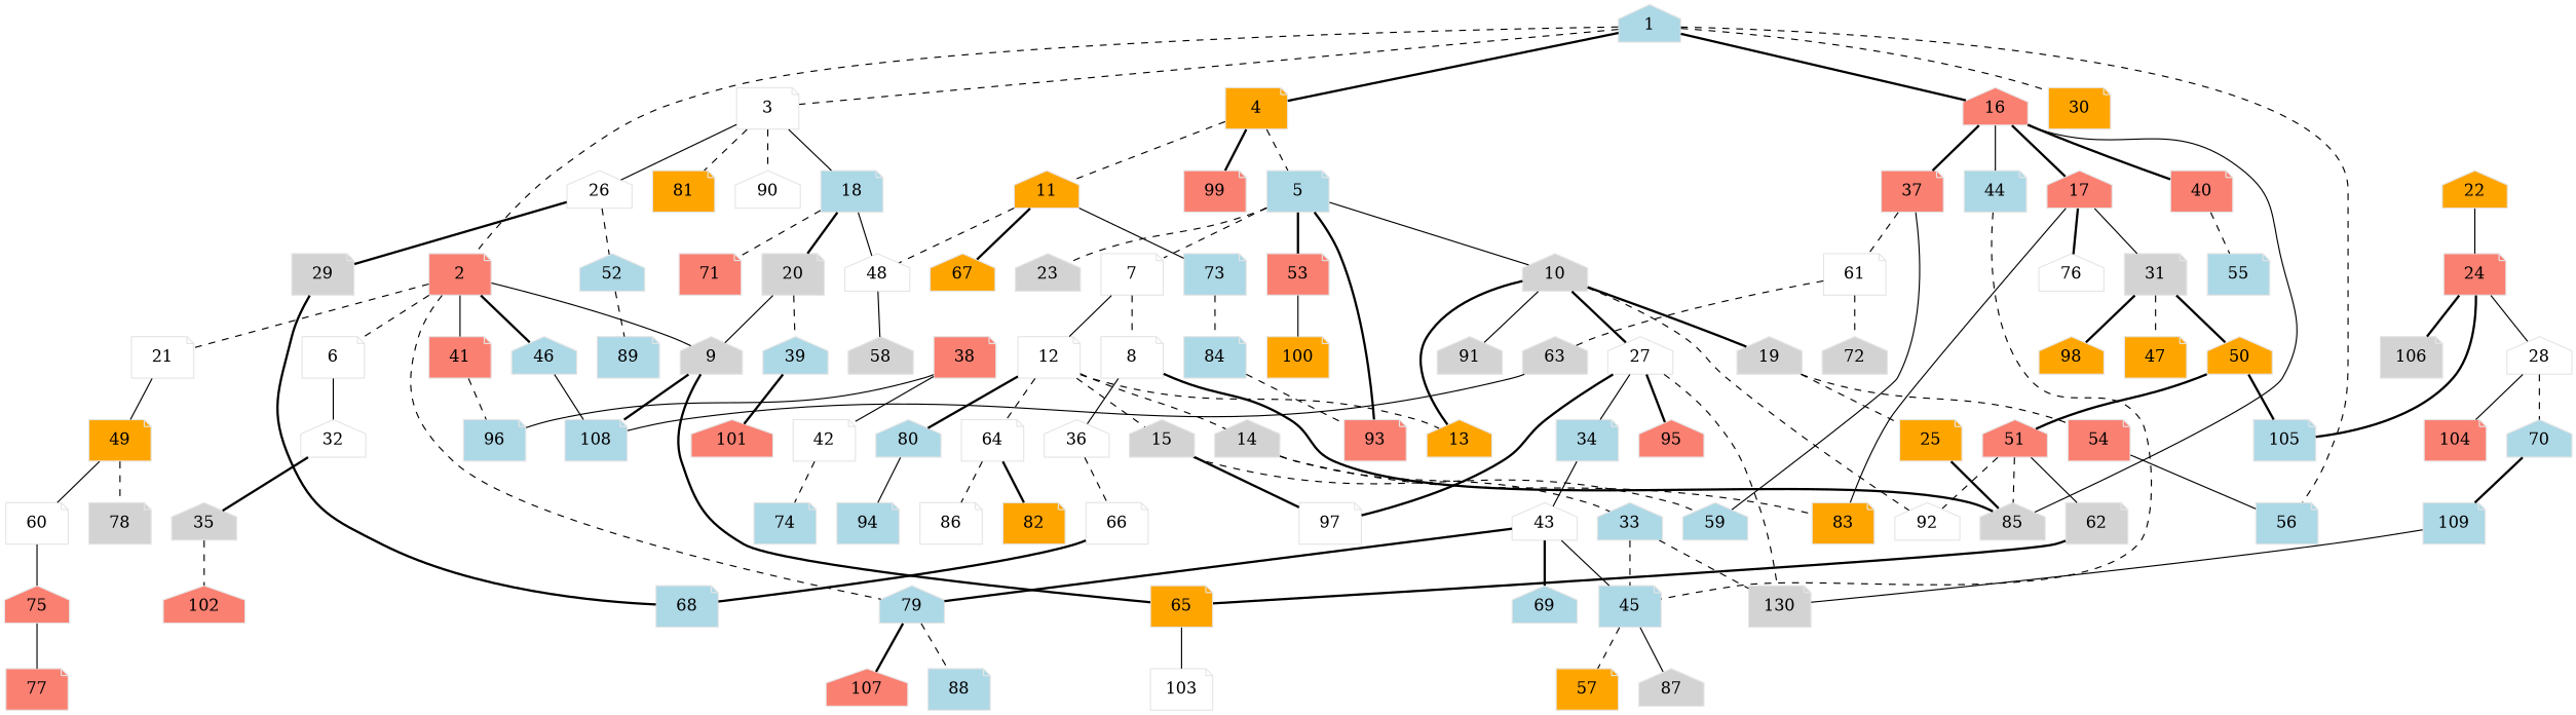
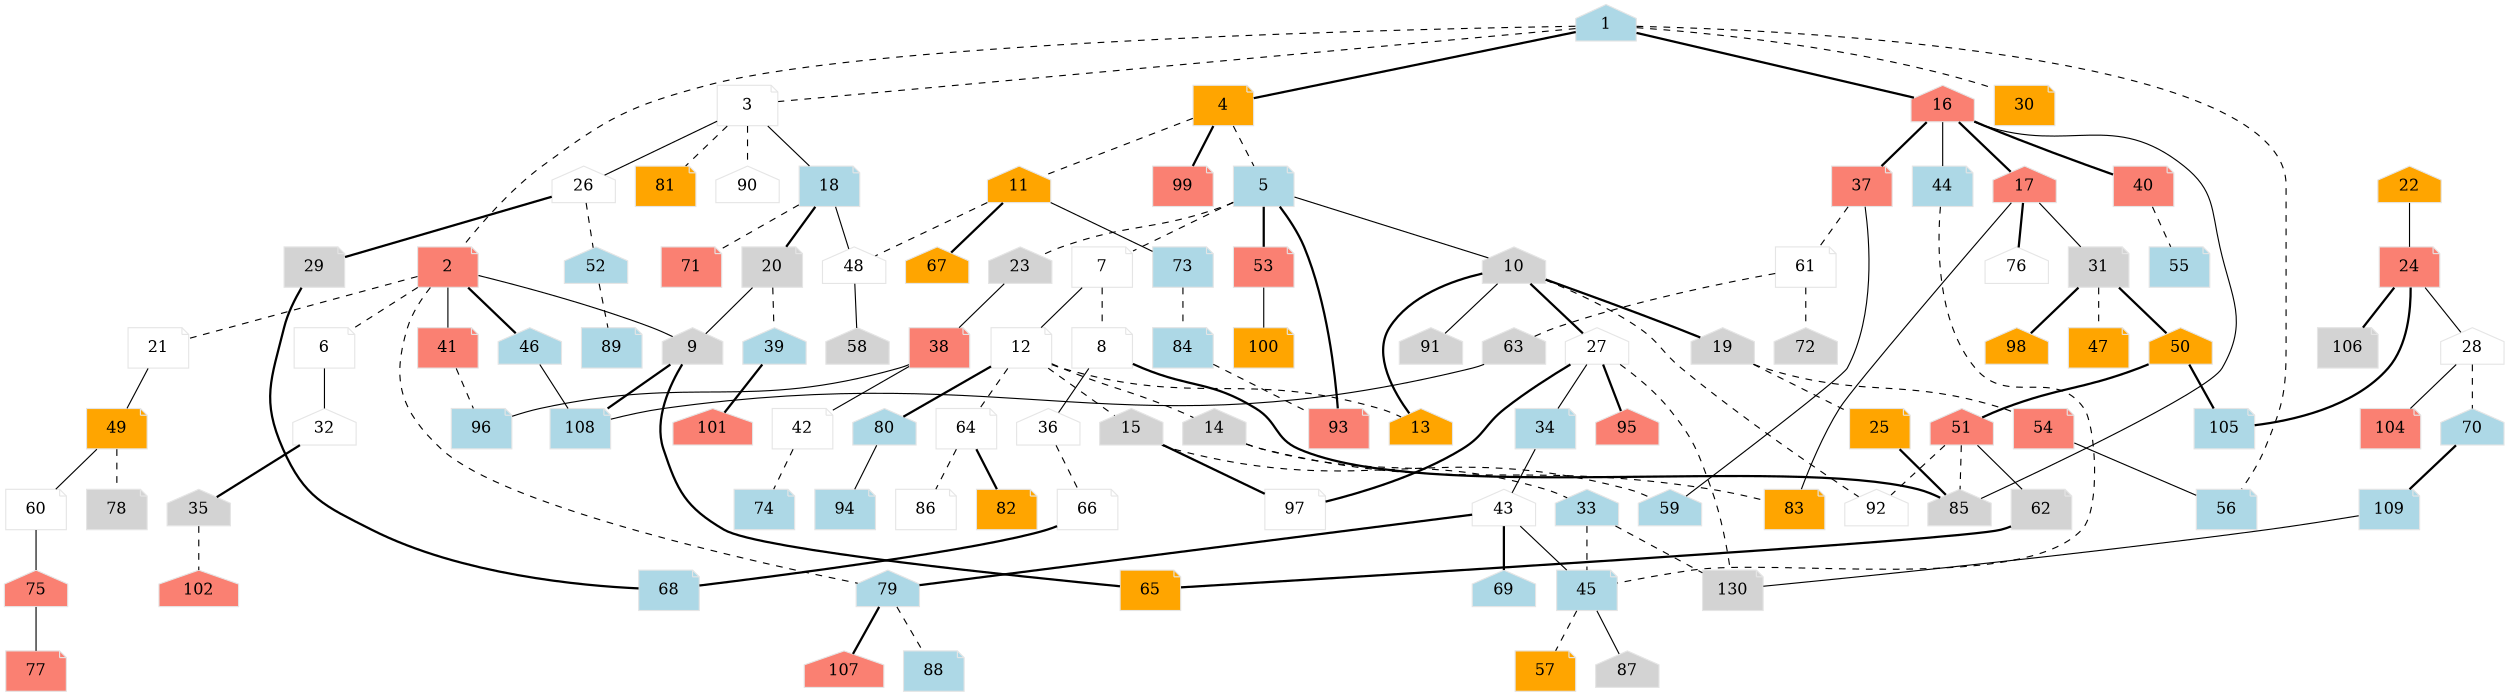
  graph {
    node [color=gray90 fillcolor=lightblue shape=note style=filled]
    edge [style=dashed]
    1 [shape=house]
    2 [fillcolor=salmon]
    3 [fillcolor=white]
    4 [fillcolor=orange]
    16 [fillcolor=salmon shape=house]
    30 [fillcolor=orange]
    56
    6 [fillcolor=white]
    9 [fillcolor=lightgrey shape=house]
    21 [fillcolor=white]
    41 [fillcolor=salmon]
    46 [shape=house]
    79 [shape=house]
    18
    26 [fillcolor=white shape=house]
    81 [fillcolor=orange]
    90 [fillcolor=white shape=house]
    5
    11 [fillcolor=orange shape=house]
    99 [fillcolor=salmon]
    85 [fillcolor=lightgrey shape=house]
    17 [fillcolor=salmon shape=house]
    37 [fillcolor=salmon]
    40 [fillcolor=salmon]
    44
    32 [fillcolor=white shape=house]
    65 [fillcolor=orange]
    108
    49 [fillcolor=orange]
    96
    88
    107 [fillcolor=salmon shape=house]
    48 [fillcolor=white shape=house]
    20 [fillcolor=lightgrey]
    71 [fillcolor=salmon]
    29 [fillcolor=lightgrey]
    52 [shape=house]
    7 [fillcolor=white]
    10 [fillcolor=lightgrey shape=house]
    23 [fillcolor=lightgrey shape=house]
    53 [fillcolor=salmon]
    93 [fillcolor=salmon]
    67 [fillcolor=orange shape=house]
    73
    98 [fillcolor=orange shape=house]
    8 [fillcolor=white]
    12 [fillcolor=white]
    13 [fillcolor=orange shape=house]
    19 [fillcolor=lightgrey shape=house]
    27 [fillcolor=white shape=house]
    91 [fillcolor=lightgrey shape=house]
    92 [fillcolor=white shape=house]
    38 [fillcolor=salmon]
    100 [fillcolor=orange]
    35 [fillcolor=lightgrey shape=house]
    36 [fillcolor=white shape=house]
    14 [fillcolor=lightgrey shape=house]
    15 [fillcolor=lightgrey shape=house]
    64 [fillcolor=white]
    80 [shape=house]
    66 [fillcolor=white]
-   103 [fillcolor=white]
    25 [fillcolor=orange]
    54 [fillcolor=salmon]
    34
    95 [fillcolor=salmon shape=house]
    97 [fillcolor=white]
    n68 [fillcolor=lightgrey label=130]
    58 [fillcolor=lightgrey shape=house]
    84
    33 [shape=house]
    83 [fillcolor=orange]
    59 [shape=house]
    82 [fillcolor=orange]
    86 [fillcolor=white]
    94
    45
    43 [fillcolor=white shape=house]
    31 [fillcolor=lightgrey]
    76 [fillcolor=white shape=house]
    61 [fillcolor=white]
    55
    47 [fillcolor=orange]
    50 [fillcolor=orange shape=house]
    39 [shape=house]
    22 [fillcolor=orange shape=house]
    24 [fillcolor=salmon]
    101 [fillcolor=salmon shape=house]
    60 [fillcolor=white]
    78 [fillcolor=lightgrey]
    28 [fillcolor=white shape=house]
    105
    106 [fillcolor=lightgrey]
    42 [fillcolor=white]
    70 [shape=house]
    104 [fillcolor=salmon]
    68
    89
    109
    51 [fillcolor=salmon shape=house]
    102 [fillcolor=salmon shape=house]
    57 [fillcolor=orange]
    87 [fillcolor=lightgrey shape=house]
    69 [shape=house]
    63 [fillcolor=lightgrey shape=house]
    72 [fillcolor=lightgrey shape=house]
    74
    75 [fillcolor=salmon shape=house]
    62 [fillcolor=lightgrey]
    77 [fillcolor=salmon]
    1 -- 2
    1 -- 3
    1 -- 4 [style=bold]
    1 -- 16 [style=bold]
    1 -- 30
    1 -- 56
    2 -- 6
    2 -- 9 [style=solid]
    2 -- 21
    2 -- 41 [style=solid]
    2 -- 46 [style=bold]
    2 -- 79
    3 -- 18 [style=solid]
    3 -- 26 [style=solid]
    3 -- 81
    3 -- 90
    4 -- 5
    4 -- 11
    4 -- 99 [style=bold]
    16 -- 85 [style=solid]
    16 -- 17 [style=bold]
    16 -- 37 [style=bold]
    16 -- 40 [style=bold]
    16 -- 44 [style=solid]
    6 -- 32 [style=solid]
    9 -- 65 [style=bold]
    9 -- 108 [style=bold]
    21 -- 49 [style=solid]
    41 -- 96
    46 -- 108 [style=solid]
    79 -- 88
    79 -- 107 [style=bold]
    18 -- 48 [style=solid]
    18 -- 20 [style=bold]
    18 -- 71
    26 -- 29 [style=bold]
    26 -- 52
    5 -- 7
    5 -- 10 [style=solid]
    5 -- 23
    5 -- 53 [style=bold]
    5 -- 93 [style=bold]
    11 -- 48
    11 -- 67 [style=bold]
    11 -- 73 [style=solid]
    17 -- 83 [style=solid]
    17 -- 31 [style=solid]
    17 -- 76 [style=bold]
    37 -- 59 [style=solid]
    37 -- 61
    40 -- 55
    44 -- 45
    32 -- 35 [style=bold]
-   65 -- 103 [style=solid]
    49 -- 60 [style=solid]
    49 -- 78
    48 -- 58 [style=solid]
    20 -- 9 [style=solid]
    20 -- 39
    29 -- 68 [style=bold]
    52 -- 89
    7 -- 8
    7 -- 12 [style=solid]
    10 -- 13 [style=bold]
    10 -- 19 [style=bold]
    10 -- 27 [style=bold]
    10 -- 91 [style=solid]
    10 -- 92
+   23 -- 38 [style=solid]
    53 -- 100 [style=solid]
    73 -- 84
    8 -- 85 [style=bold]
    8 -- 36 [style=solid]
    12 -- 13
    12 -- 14
    12 -- 15
    12 -- 64
    12 -- 80 [style=bold]
    19 -- 25
    19 -- 54
    27 -- 34 [style=solid]
    27 -- 95 [style=bold]
    27 -- 97 [style=bold]
    27 -- n68
    38 -- 96 [style=solid]
    38 -- 42 [style=solid]
    35 -- 102
    36 -- 66
    14 -- 33
    14 -- 83
    15 -- 97 [style=bold]
    15 -- 59
    64 -- 82 [style=bold]
    64 -- 86
    80 -- 94 [style=solid]
    66 -- 68 [style=bold]
    25 -- 85 [style=bold]
    54 -- 56 [style=solid]
    34 -- 43 [style=solid]
    84 -- 93
    33 -- n68
    33 -- 45
    45 -- 57
    45 -- 87 [style=solid]
    43 -- 79 [style=bold]
    43 -- 45 [style=solid]
    43 -- 69 [style=bold]
    31 -- 98 [style=bold]
    31 -- 47
    31 -- 50 [style=bold]
    61 -- 63
    61 -- 72
    50 -- 105 [style=bold]
    50 -- 51 [style=bold]
    39 -- 101 [style=bold]
    22 -- 24 [style=solid]
    24 -- 28 [style=solid]
    24 -- 105 [style=bold]
    24 -- 106 [style=bold]
    60 -- 75 [style=solid]
    28 -- 70
    28 -- 104 [style=solid]
    42 -- 74
    70 -- 109 [style=bold]
    109 -- n68 [style=solid]
    51 -- 85
    51 -- 92
    51 -- 62 [style=solid]
    63 -- 108 [style=solid]
    75 -- 77 [style=solid]
    62 -- 65 [style=bold]
  }
